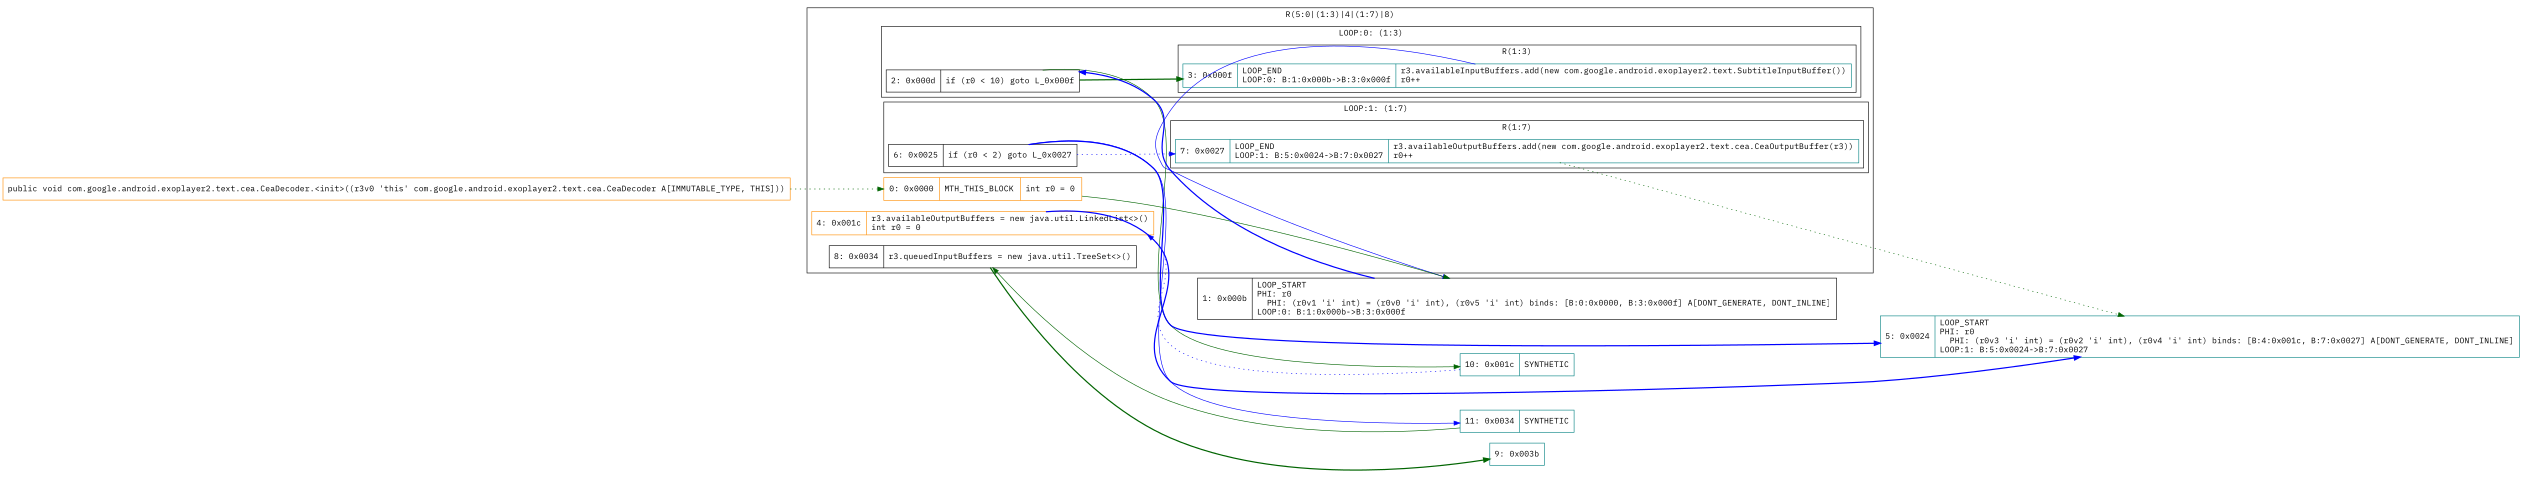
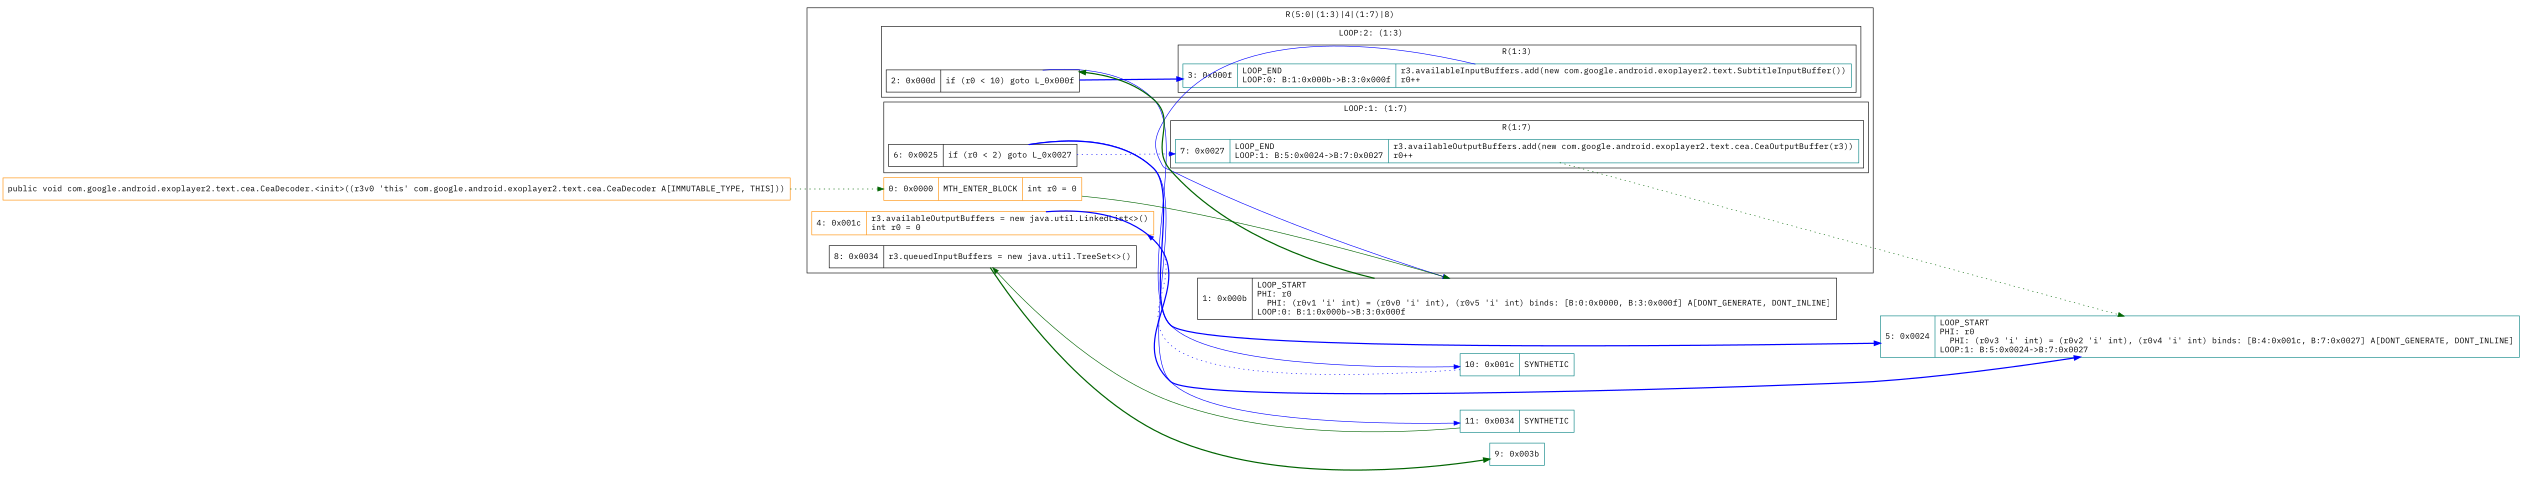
  digraph {
    fontname="IBM Plex Mono"
    rankdir=LR
    node [color=teal fontname="IBM Plex Mono" shape=record]
    edge [color=blue fontname="IBM Plex Mono" style=solid]
    n1 [label="{3\:\ 0x000f|LOOP_END\lLOOP:0: B:1:0x000b\-\>B:3:0x000f\l|r3.availableInputBuffers.add(new com.google.android.exoplayer2.text.SubtitleInputBuffer())\lr0++\l}"]
    n2 [color=black label="{2\:\ 0x000d|if (r0 \< 10) goto L_0x000f\l}"]
    n3 [label="{7\:\ 0x0027|LOOP_END\lLOOP:1: B:5:0x0024\-\>B:7:0x0027\l|r3.availableOutputBuffers.add(new com.google.android.exoplayer2.text.cea.CeaOutputBuffer(r3))\lr0++\l}"]
    n4 [color=black label="{6\:\ 0x0025|if (r0 \< 2) goto L_0x0027\l}"]
-   n5 [color=darkorange label="{0\:\ 0x0000|MTH_THIS_BLOCK\l|int r0 = 0\l}"]
+   n5 [color=darkorange label="{0\:\ 0x0000|MTH_ENTER_BLOCK\l|int r0 = 0\l}"]
    n6 [color=darkorange label="{4\:\ 0x001c|r3.availableOutputBuffers = new java.util.LinkedList\<\>()\lint r0 = 0\l}"]
    n7 [color=black label="{8\:\ 0x0034|r3.queuedInputBuffers = new java.util.TreeSet\<\>()\l}"]
    n8 [color=black label="{1\:\ 0x000b|LOOP_START\lPHI: r0 \l  PHI: (r0v1 'i' int) = (r0v0 'i' int), (r0v5 'i' int) binds: [B:0:0x0000, B:3:0x000f] A[DONT_GENERATE, DONT_INLINE]\lLOOP:0: B:1:0x000b\-\>B:3:0x000f\l}"]
    n9 [label="{10\:\ 0x001c|SYNTHETIC\l}"]
    n10 [label="{5\:\ 0x0024|LOOP_START\lPHI: r0 \l  PHI: (r0v3 'i' int) = (r0v2 'i' int), (r0v4 'i' int) binds: [B:4:0x001c, B:7:0x0027] A[DONT_GENERATE, DONT_INLINE]\lLOOP:1: B:5:0x0024\-\>B:7:0x0027\l}"]
    n11 [label="{11\:\ 0x0034|SYNTHETIC\l}"]
    n12 [label="{9\:\ 0x003b}"]
    n13 [color=darkorange label="{public void com.google.android.exoplayer2.text.cea.CeaDecoder.\<init\>((r3v0 'this' com.google.android.exoplayer2.text.cea.CeaDecoder A[IMMUTABLE_TYPE, THIS])) }"]
    subgraph cluster_1 {
      label="R(5:0|(1:3)|4|(1:7)|8)"
      n5
      n6
      n7
      subgraph cluster_2 {
-       label="LOOP:0: (1:3)"
+       label="LOOP:2: (1:3)"
        n2
        subgraph cluster_3 {
          label="R(1:3)"
          n1
        }
      }
      subgraph cluster_4 {
        label="LOOP:1: (1:7)"
        n4
        subgraph cluster_5 {
          label="R(1:7)"
          n3
        }
      }
    }
    n1 -> n8
-   n2 -> n1 [color=darkgreen style=bold]
-   n2 -> n9 [color=darkgreen]
+   n2 -> n1 [style=bold]
+   n2 -> n9
    n3 -> n10 [color=darkgreen style=dotted]
    n4 -> n3 [style=dotted]
    n4 -> n10 [style=bold]
    n4 -> n11
    n5 -> n8 [color=darkgreen]
    n6 -> n10 [style=bold]
    n7 -> n12 [color=darkgreen style=bold]
-   n8 -> n2 [style=bold]
+   n8 -> n2 [color=darkgreen style=bold]
    n9 -> n6 [style=dotted]
    n11 -> n7 [color=darkgreen]
    n13 -> n5 [color=darkgreen style=dotted]
  }
